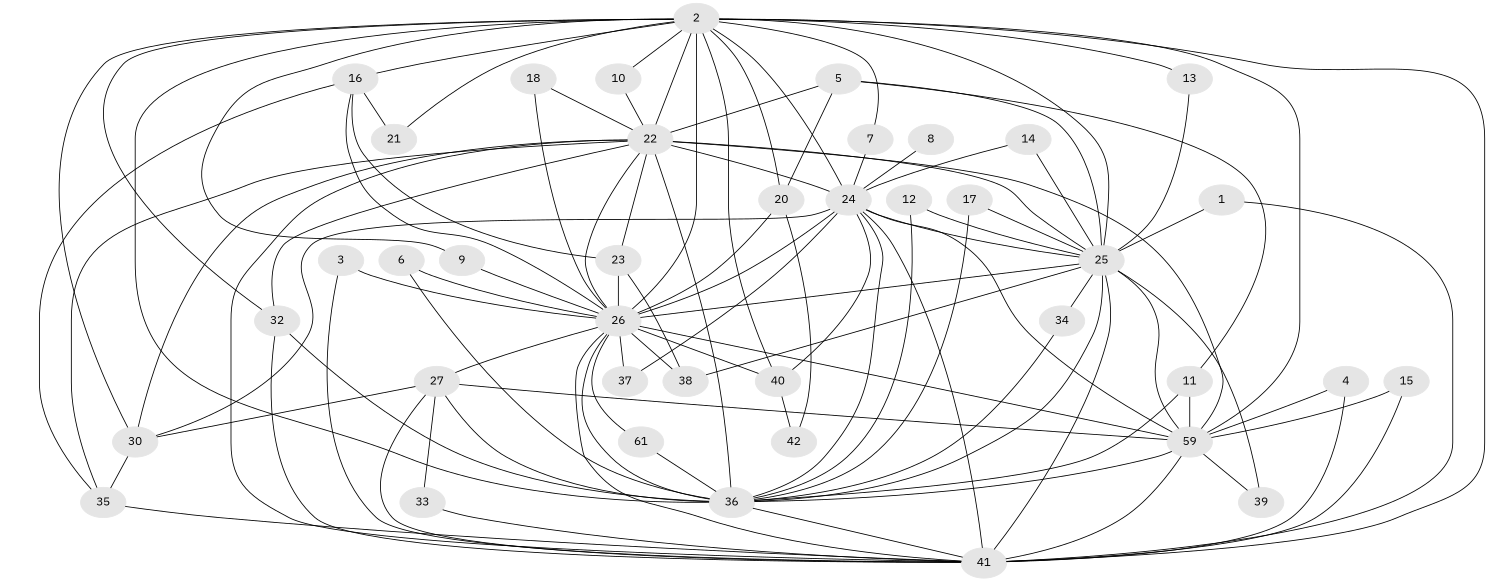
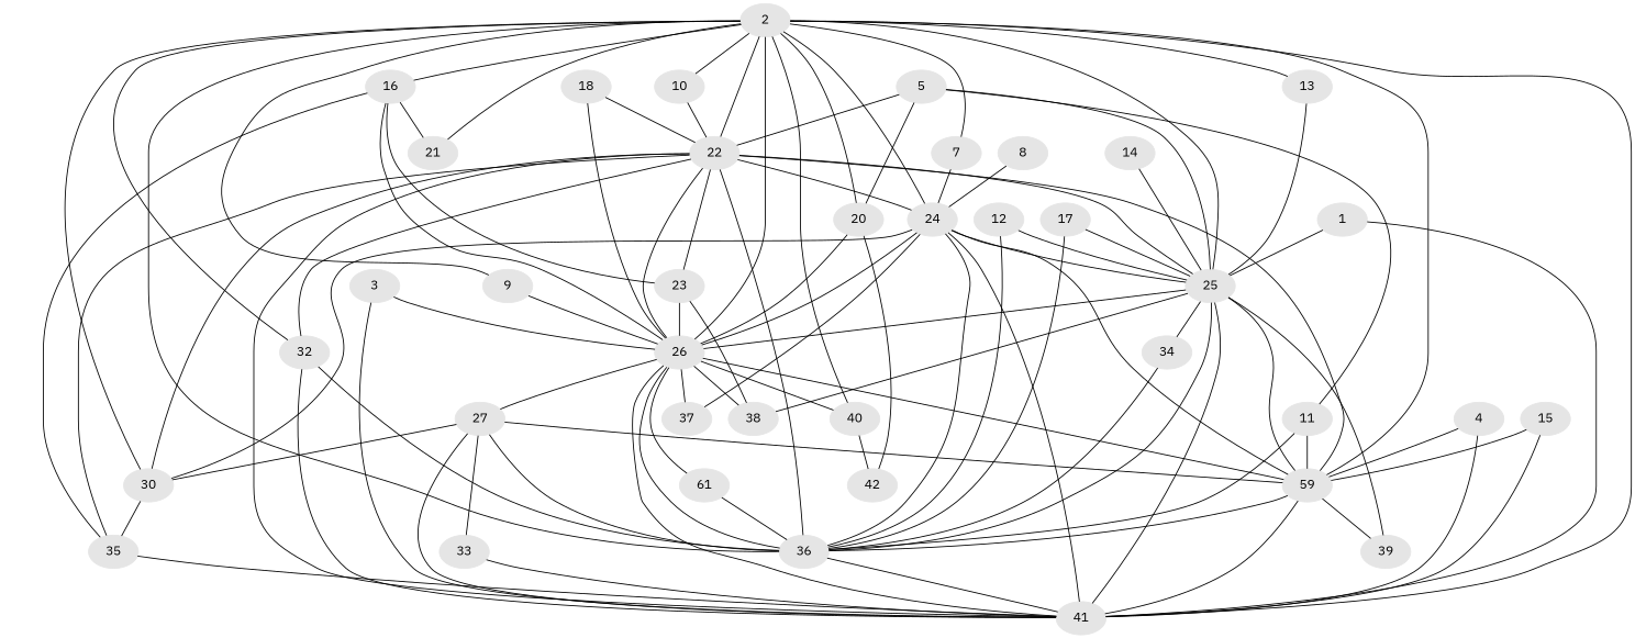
  graph {
    fontname="IBM Plex Sans"
    node [color=gray90 fontname="IBM Plex Sans" style=filled]
    edge [fontname="IBM Plex Sans" weight=1.0]
    1
    25
    41
    26
    n5 [label=59]
    36
    38
    34
    39
    2
    7
    9
    10
    13
    16
    20
    21
    22
    24
    30
    32
    40
    23
    35
    42
    37
    27
    n28 [label=61]
    3
    4
    5
    11
-   6
    8
    12
    14
    15
    17
    18
    33
    1 -- 25
    1 -- 41
    25 -- 41
    25 -- 26
    25 -- n5 [weight=2.0]
    25 -- 36
    25 -- 38 [weight=2.0]
    25 -- 34
    25 -- 39
    26 -- 41
    26 -- n5
    26 -- 36
    26 -- 38 [weight=2.0]
    26 -- 40
    26 -- 37
    26 -- 27
    26 -- n28
    n5 -- 41 [weight=2.0]
    n5 -- 36 [weight=2.0]
    n5 -- 39
    36 -- 41
    34 -- 36
    2 -- 25 [weight=3.0]
    2 -- 41 [weight=3.0]
    2 -- 26 [weight=3.0]
    2 -- n5 [weight=2.0]
    2 -- 36 [weight=3.0]
    2 -- 7
    2 -- 9
    2 -- 10
    2 -- 13 [weight=2.0]
    2 -- 16
    2 -- 20
    2 -- 21 [weight=2.0]
    2 -- 22 [weight=4.0]
    2 -- 24 [weight=2.0]
    2 -- 30
    2 -- 32
    2 -- 40
    7 -- 24
    9 -- 26
    10 -- 22
    13 -- 25
    16 -- 26
    16 -- 21 [weight=2.0]
    16 -- 23
    16 -- 35
    20 -- 26
    20 -- 42
    22 -- 25 [weight=2.0]
    22 -- 41 [weight=3.0]
    22 -- 26 [weight=2.0]
    22 -- n5 [weight=3.0]
    22 -- 36 [weight=2.0]
    22 -- 24 [weight=3.0]
    22 -- 30
    22 -- 32
    22 -- 23
    22 -- 35
    24 -- 25 [weight=2.0]
    24 -- 41 [weight=3.0]
    24 -- 26 [weight=2.0]
    24 -- n5
    24 -- 36 [weight=2.0]
    24 -- 30
-   24 -- 40
    24 -- 37
    30 -- 35
    32 -- 41
    32 -- 36
    40 -- 42
    23 -- 26 [weight=2.0]
    23 -- 38
    35 -- 41
    27 -- 41
    27 -- n5
    27 -- 36 [weight=2.0]
    27 -- 30
    27 -- 33
    n28 -- 36
    3 -- 41
    3 -- 26
    4 -- 41
    4 -- n5
    5 -- 25
    5 -- 20
    5 -- 22
    5 -- 11
    11 -- n5
    11 -- 36
-   6 -- 26
-   6 -- 36
    8 -- 24
    12 -- 25
    12 -- 36
    14 -- 25
-   14 -- 24
    15 -- 41
    15 -- n5
    17 -- 25
    17 -- 36
    18 -- 26
    18 -- 22
    33 -- 41
  }
